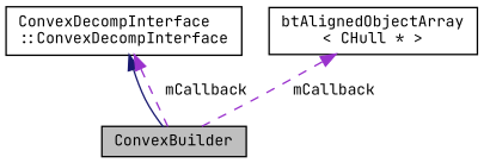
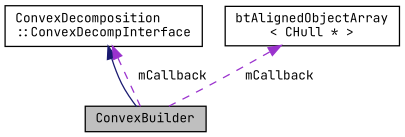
  digraph {
    fontname="JetBrains Mono"
    node [color=black fillcolor=white fontname="JetBrains Mono" fontsize=10 shape=record style=filled]
    edge [color=darkorchid3 dir=back fontname="JetBrains Mono" fontsize=10 labelfontname=Helvetica labelfontsize=10 style=dashed]
    n1 [fillcolor=grey75 fontcolor=black height=0.2 label=ConvexBuilder width=0.4]
-   n2 [height=0.2 label="ConvexDecompInterface\l::ConvexDecompInterface" width=0.4]
+   n2 [height=0.2 label="ConvexDecomposition\l::ConvexDecompInterface" width=0.4]
    n3 [height=0.2 label="btAlignedObjectArray\l\< CHull * \>" width=0.4]
    n2 -> n1 [color=midnightblue style=solid]
    n2 -> n1 [label=" mCallback"]
    n3 -> n1 [label=" mCallback"]
  }
